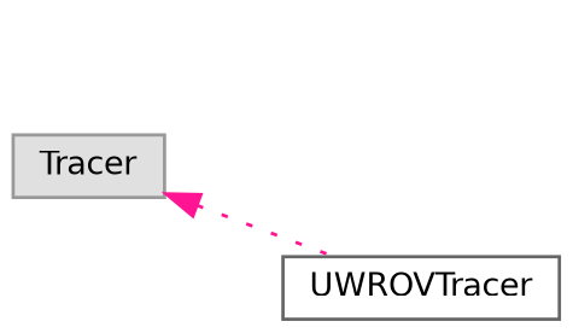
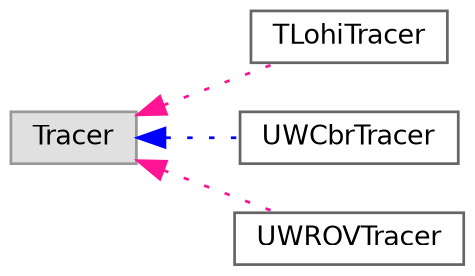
  digraph {
    rankdir=LR
    node [color=grey40 fillcolor=white fontname=Helvetica fontsize=10 shape=box style=filled]
    edge [color=deeppink dir=back fontname=Helvetica fontsize=10 labelfontname=Helvetica labelfontsize=10 style=dotted]
    n1 [color=grey60 fillcolor="#E0E0E0" height=0.2 label=Tracer width=0.4]
+   n2 [height=0.2 label=TLohiTracer width=0.4]
+   n3 [height=0.2 label=UWCbrTracer width=0.4]
    n4 [height=0.2 label=UWROVTracer width=0.4]
+   n1 -> n2
+   n1 -> n3 [color=blue]
    n1 -> n4
  }
